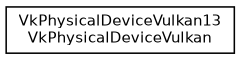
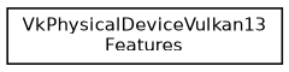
  digraph {
    rankdir=LR
    fontname="DejaVu Sans"
-   n1 [color=black fillcolor=white fontname="DejaVu Sans" fontsize=10 height=0.2 label="VkPhysicalDeviceVulkan13\lVkPhysicalDeviceVulkan" shape=record style=filled width=0.4]
+   n1 [color=black fillcolor=white fontname="DejaVu Sans" fontsize=10 height=0.2 label="VkPhysicalDeviceVulkan13\lFeatures" shape=record style=filled width=0.4]
  }
